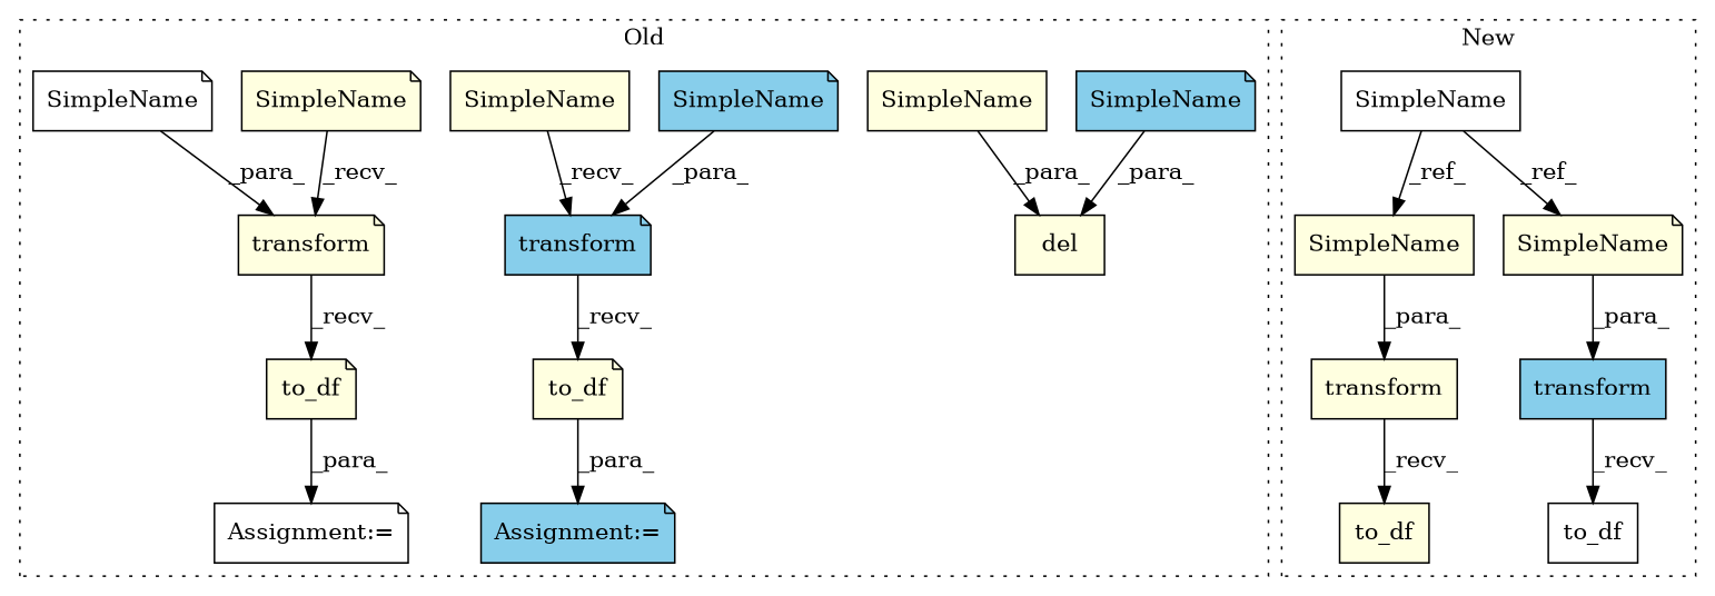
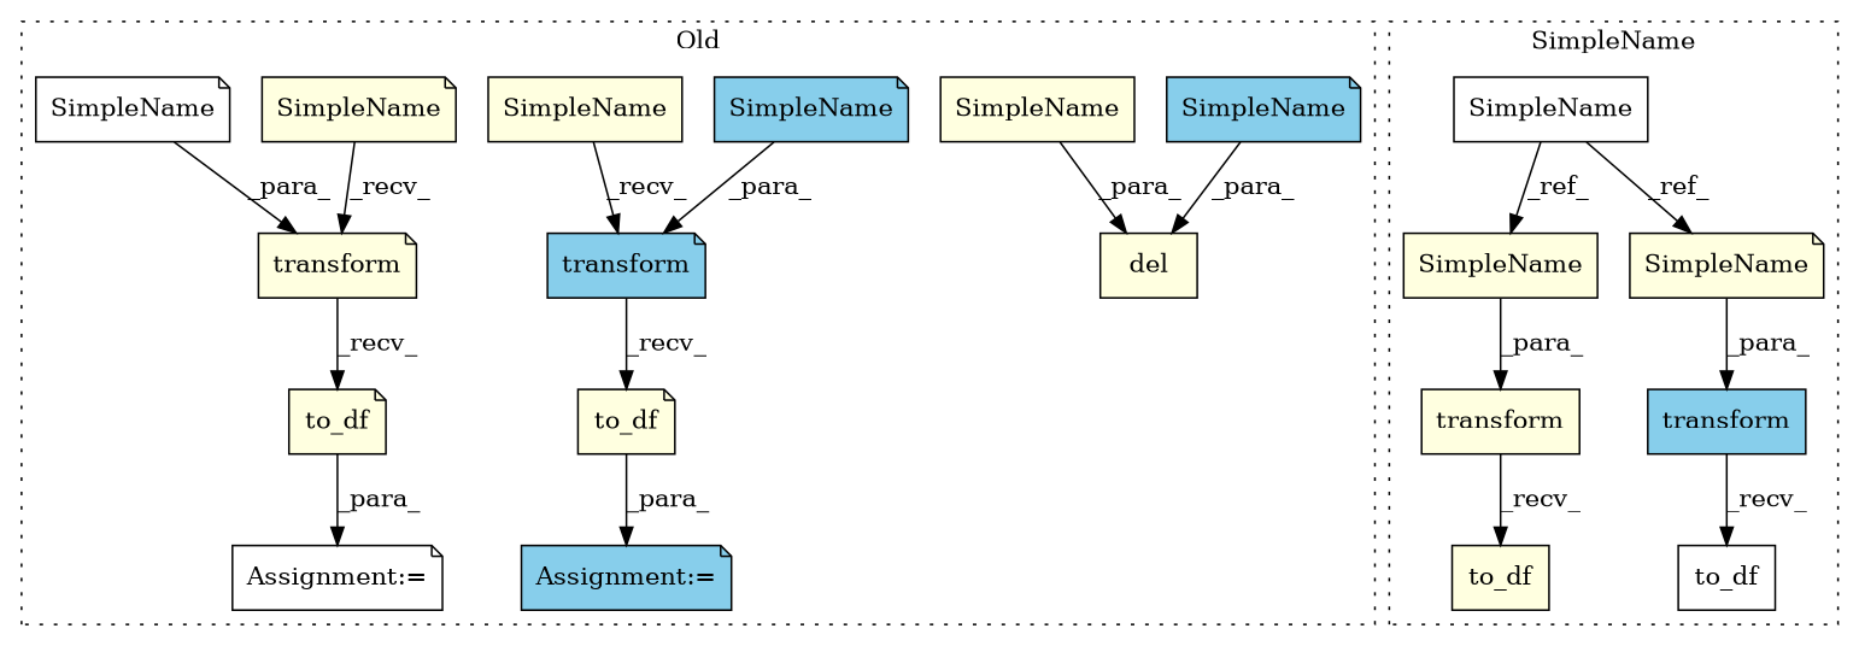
  digraph {
    fontname="DejaVu Serif"
    node [a=32 l=4 shape=note style=filled fillcolor=lightyellow fontname="DejaVu Serif"]
    edge [fontname="DejaVu Serif"]
    n1 [l="4,1" label=del s="15004,15051" shape=box]
    n2 [l="10,1" label=transform s="13685,13699" fillcolor=skyblue]
    n3 [l=7 label=to_df s=13701]
    n4 [l="10,1" label=transform s="13533,13547"]
    n5 [l=7 label=to_df s=13549]
    n6 [a=7 l=1 label="Assignment:=" s=13673 fillcolor=skyblue]
    n7 [a=7 l=1 label="Assignment:=" s=13519 fillcolor=white]
    n8 [a=42 l=10 label=SimpleName s=15033 fillcolor=skyblue]
    n9 [a=42 l=10 label=SimpleName s=13674 shape=box]
    n10 [a=42 l=12 label=SimpleName s=13520]
    n11 [a=42 l=12 label=SimpleName s=15012 shape=box]
    n12 [a=42 label=SimpleName s=13543 fillcolor=white]
    n13 [a=42 label=SimpleName s=13695 fillcolor=skyblue]
    n14 [l="10,1" label=transform s="13391,13405" shape=box fillcolor=skyblue]
    n15 [l=7 label=to_df s=13407 shape=box fillcolor=white]
    n16 [a=42 label=SimpleName s=12889 shape=box fillcolor=white]
    n17 [l="10,1" label=transform s="13317,13331" shape=box]
    n18 [l=7 label=to_df s=13333 shape=box]
    n19 [a=42 label=SimpleName s=13327 shape=box]
    n20 [a=42 label=SimpleName s=13401]
    subgraph cluster_1 {
      label=Old
      style=dotted
      n1
      n2
      n3
      n4
      n5
      n6
      n7
      n8
      n9
      n10
      n11
      n12
      n13
    }
    subgraph cluster_2 {
-     label=New
+     label=SimpleName
      style=dotted
      n14
      n15
      n16
      n17
      n18
      n19
      n20
    }
    n2 -> n3 [label=_recv_]
    n3 -> n6 [label=_para_]
    n4 -> n5 [label=_recv_]
    n5 -> n7 [label=_para_]
    n8 -> n1 [label=_para_]
    n9 -> n2 [label=_recv_]
    n10 -> n4 [label=_recv_]
    n11 -> n1 [label=_para_]
    n12 -> n4 [label=_para_]
    n13 -> n2 [label=_para_]
    n14 -> n15 [label=_recv_]
    n16 -> n19 [label=_ref_]
    n16 -> n20 [label=_ref_]
    n17 -> n18 [label=_recv_]
    n19 -> n17 [label=_para_]
    n20 -> n14 [label=_para_]
  }
